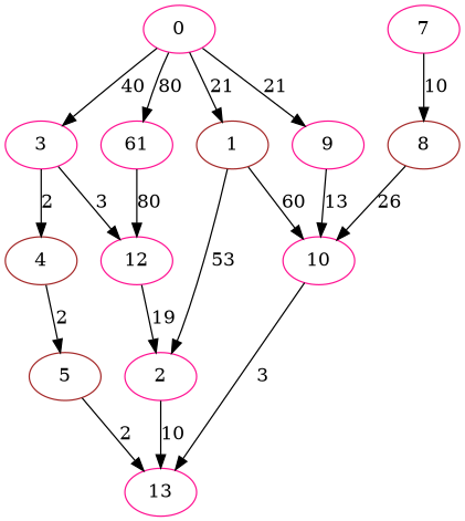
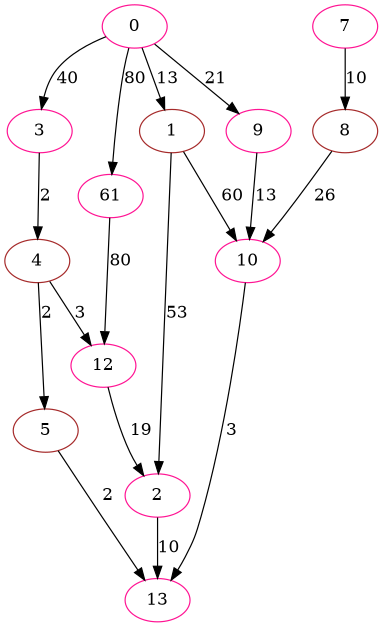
  digraph {
    node [color=deeppink]
    1 [color=brown]
    0
    3
    9
    n5 [label=61]
    2
    10
    4 [color=brown]
    12
    13
    5 [color=brown]
    8 [color=brown]
    7
    1 -> 2 [label=53]
    1 -> 10 [label=60]
-   0 -> 1 [label=21]
+   0 -> 1 [label=13]
    0 -> 3 [label=40]
    0 -> 9 [label=21]
    0 -> n5 [label=80]
    3 -> 4 [label=2]
-   3 -> 12 [label=3]
+   4 -> 12 [label=3]
    9 -> 10 [label=13]
    n5 -> 12 [label=80]
    2 -> 13 [label=10]
    10 -> 13 [label=3]
    4 -> 5 [label=2]
    12 -> 2 [label=19]
    5 -> 13 [label=2]
    8 -> 10 [label=26]
    7 -> 8 [label=10]
  }
